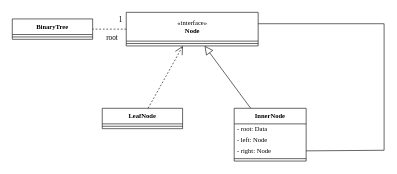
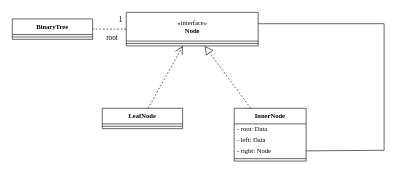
  <mxCell id="0" />
  <mxCell id="1" parent="0" />
  <mxCell id="2" value="LeafNode" style="swimlane;fontStyle=1;align=center;verticalAlign=top;childLayout=stackLayout;horizontal=1;startSize=26;horizontalStack=0;resizeParent=1;resizeParentMax=0;resizeLast=0;collapsible=1;marginBottom=0;fontFamily=Alegreya Sans;fontSize=11;fontSource=https%3A%2F%2Ffonts.googleapis.com%2Fcss%3Ffamily%3DAlegreya%2BSans;" parent="1" vertex="1"><mxGeometry x="170" y="180" width="134" height="34" as="geometry"><mxRectangle x="850" y="510" width="80" height="30" as="alternateBounds" /></mxGeometry></mxCell>
  <mxCell id="3" value="" style="line;strokeWidth=1;fillColor=none;align=left;verticalAlign=middle;spacingTop=-1;spacingLeft=3;spacingRight=3;rotatable=0;labelPosition=right;points=[];portConstraint=eastwest;strokeColor=inherit;fontFamily=Alegreya;fontSize=11;" parent="2" vertex="1"><mxGeometry y="26" width="134" height="8" as="geometry" /></mxCell>
  <mxCell id="4" value="&lt;span style=&quot;font-weight: normal;&quot;&gt;«interface»&lt;br&gt;&lt;/span&gt;Node" style="swimlane;fontStyle=1;align=center;verticalAlign=middle;childLayout=stackLayout;horizontal=1;startSize=48;horizontalStack=0;resizeParent=1;resizeParentMax=0;resizeLast=0;collapsible=1;marginBottom=0;fontFamily=Alegreya Sans;fontSize=11;fontSource=https%3A%2F%2Ffonts.googleapis.com%2Fcss%3Ffamily%3DAlegreya%2BSans;html=1;" parent="1" vertex="1"><mxGeometry x="210" y="20" width="220" height="56" as="geometry"><mxRectangle x="850" y="510" width="80" height="30" as="alternateBounds" /></mxGeometry></mxCell>
  <mxCell id="5" value="" style="line;strokeWidth=1;fillColor=none;align=left;verticalAlign=middle;spacingTop=-1;spacingLeft=3;spacingRight=3;rotatable=0;labelPosition=right;points=[];portConstraint=eastwest;strokeColor=inherit;fontFamily=Alegreya;fontSize=11;" parent="4" vertex="1"><mxGeometry y="48" width="220" height="8" as="geometry" /></mxCell>
  <mxCell id="6" value="InnerNode" style="swimlane;fontStyle=1;align=center;verticalAlign=top;childLayout=stackLayout;horizontal=1;startSize=26;horizontalStack=0;resizeParent=1;resizeParentMax=0;resizeLast=0;collapsible=1;marginBottom=0;fontFamily=Alegreya Sans;fontSize=11;fontSource=https%3A%2F%2Ffonts.googleapis.com%2Fcss%3Ffamily%3DAlegreya%2BSans;" parent="1" vertex="1"><mxGeometry x="390" y="180" width="120" height="88" as="geometry"><mxRectangle x="850" y="510" width="80" height="30" as="alternateBounds" /></mxGeometry></mxCell>
  <mxCell id="7" value="- root: Data" style="text;strokeColor=none;fillColor=none;align=left;verticalAlign=middle;spacingLeft=3;spacingRight=4;overflow=hidden;rotatable=0;points=[[0,0.5],[1,0.5]];portConstraint=eastwest;fontFamily=Alegreya;fontSize=11;fontStyle=0;html=1;imageWidth=24;imageHeight=24;comic=0;imageAspect=0;" parent="6" vertex="1"><mxGeometry y="26" width="120" height="18" as="geometry" /></mxCell>
- <mxCell id="8" value="- left: Node" style="text;strokeColor=none;fillColor=none;align=left;verticalAlign=middle;spacingLeft=3;spacingRight=4;overflow=hidden;rotatable=0;points=[[0,0.5],[1,0.5]];portConstraint=eastwest;fontFamily=Alegreya;fontSize=11;fontStyle=0;html=1;imageWidth=24;imageHeight=24;comic=0;imageAspect=0;" parent="6" vertex="1"><mxGeometry y="44" width="120" height="18" as="geometry" /></mxCell>
+ <mxCell id="8" value="- left: Data" style="text;strokeColor=none;fillColor=none;align=left;verticalAlign=middle;spacingLeft=3;spacingRight=4;overflow=hidden;rotatable=0;points=[[0,0.5],[1,0.5]];portConstraint=eastwest;fontFamily=Alegreya;fontSize=11;fontStyle=0;html=1;imageWidth=24;imageHeight=24;comic=0;imageAspect=0;" parent="6" vertex="1"><mxGeometry y="44" width="120" height="18" as="geometry" /></mxCell>
  <mxCell id="9" value="- right: Node" style="text;strokeColor=none;fillColor=none;align=left;verticalAlign=middle;spacingLeft=3;spacingRight=4;overflow=hidden;rotatable=0;points=[[0,0.5],[1,0.5]];portConstraint=eastwest;fontFamily=Alegreya;fontSize=11;fontStyle=0;html=1;imageWidth=24;imageHeight=24;comic=0;imageAspect=0;" parent="6" vertex="1"><mxGeometry y="62" width="120" height="18" as="geometry" /></mxCell>
  <mxCell id="10" value="" style="line;strokeWidth=1;fillColor=none;align=left;verticalAlign=middle;spacingTop=-1;spacingLeft=3;spacingRight=3;rotatable=0;labelPosition=right;points=[];portConstraint=eastwest;strokeColor=inherit;fontFamily=Alegreya;fontSize=11;" parent="6" vertex="1"><mxGeometry y="80" width="120" height="8" as="geometry" /></mxCell>
  <mxCell id="11" value="" style="endArrow=open;dashed=1;endFill=0;endSize=12;html=1;fontFamily=Alegreya Sans;fontSource=https%3A%2F%2Ffonts.googleapis.com%2Fcss%3Ffamily%3DAlegreya%2BSans;rounded=0;" parent="1" source="2" target="4" edge="1"><mxGeometry width="160" relative="1" as="geometry"><mxPoint x="110" y="193" as="sourcePoint" /><mxPoint x="110" y="136" as="targetPoint" /><Array as="points" /></mxGeometry></mxCell>
- <mxCell id="12" value="" style="endArrow=block;dashed=0;endFill=0;endSize=12;html=1;fontFamily=Alegreya Sans;fontSource=https%3A%2F%2Ffonts.googleapis.com%2Fcss%3Ffamily%3DAlegreya%2BSans;" parent="1" source="6" target="4" edge="1"><mxGeometry width="160" relative="1" as="geometry"><mxPoint x="-60" y="70" as="sourcePoint" /><mxPoint x="-60" y="13" as="targetPoint" /></mxGeometry></mxCell>
+ <mxCell id="12" value="" style="endArrow=block;dashed=1;endFill=0;endSize=12;html=1;fontFamily=Alegreya Sans;fontSource=https%3A%2F%2Ffonts.googleapis.com%2Fcss%3Ffamily%3DAlegreya%2BSans;" parent="1" source="6" target="4" edge="1"><mxGeometry width="160" relative="1" as="geometry"><mxPoint x="-60" y="70" as="sourcePoint" /><mxPoint x="-60" y="13" as="targetPoint" /></mxGeometry></mxCell>
  <mxCell id="13" value="BinaryTree" style="swimlane;fontStyle=1;align=center;verticalAlign=top;childLayout=stackLayout;horizontal=1;startSize=26;horizontalStack=0;resizeParent=1;resizeParentMax=0;resizeLast=0;collapsible=1;marginBottom=0;fontFamily=Alegreya Sans;fontSize=11;fontSource=https%3A%2F%2Ffonts.googleapis.com%2Fcss%3Ffamily%3DAlegreya%2BSans;" parent="1" vertex="1"><mxGeometry x="20" y="31" width="134" height="34" as="geometry"><mxRectangle x="850" y="510" width="80" height="30" as="alternateBounds" /></mxGeometry></mxCell>
  <mxCell id="14" value="" style="line;strokeWidth=1;fillColor=none;align=left;verticalAlign=middle;spacingTop=-1;spacingLeft=3;spacingRight=3;rotatable=0;labelPosition=right;points=[];portConstraint=eastwest;strokeColor=inherit;fontFamily=Alegreya;fontSize=11;" parent="13" vertex="1"><mxGeometry y="26" width="134" height="8" as="geometry" /></mxCell>
  <mxCell id="15" value="" style="endArrow=none;shadow=0;strokeWidth=1;rounded=0;endFill=0;elbow=vertical;exitX=1;exitY=0.5;exitDx=0;exitDy=0;" parent="1" source="9" edge="1"><mxGeometry x="0.5" y="41" relative="1" as="geometry"><mxPoint x="220" y="364.6" as="sourcePoint" /><mxPoint x="430" y="39" as="targetPoint" /><mxPoint x="-40" y="32" as="offset" /><Array as="points"><mxPoint x="640" y="250" /><mxPoint x="640" y="39" /></Array></mxGeometry></mxCell>
  <mxCell id="16" value="" style="endArrow=none;html=1;rounded=0;align=center;verticalAlign=top;endFill=0;labelBackgroundColor=none;fontFamily=Alegreya;fontSource=https%3A%2F%2Ffonts.googleapis.com%2Fcss%3Ffamily%3DAlegreya;dashed=1;" parent="1" source="4" target="13" edge="1"><mxGeometry relative="1" as="geometry"><mxPoint x="702" y="220" as="sourcePoint" /><mxPoint x="862" y="220" as="targetPoint" /></mxGeometry></mxCell>
  <mxCell id="17" value="root" style="resizable=0;html=1;align=left;verticalAlign=bottom;labelBackgroundColor=none;fontFamily=Alegreya;fontSource=https%3A%2F%2Ffonts.googleapis.com%2Fcss%3Ffamily%3DAlegreya;" parent="16" connectable="0" vertex="1"><mxGeometry x="-1" relative="1" as="geometry"><mxPoint x="-35" y="22" as="offset" /></mxGeometry></mxCell>
  <mxCell id="18" value="1" style="resizable=0;html=1;align=left;verticalAlign=top;labelBackgroundColor=none;fontFamily=Alegreya;fontSource=https%3A%2F%2Ffonts.googleapis.com%2Fcss%3Ffamily%3DAlegreya;" parent="16" connectable="0" vertex="1"><mxGeometry x="-1" relative="1" as="geometry"><mxPoint x="-14" y="-30" as="offset" /></mxGeometry></mxCell>
